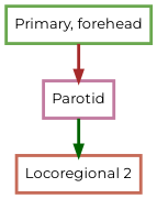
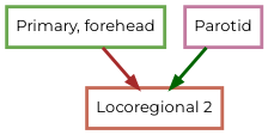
  digraph {
    fontname=Montserrat
    node [fillcolor=white fontname=Montserrat penwidth=3.0 shape=box]
    edge [fontname=Montserrat penwidth=3]
    "Primary, forehead" [color="#6aa84fff"]
    Parotid [color="#c27ba0ff"]
    "Locoregional 2" [color="#be5742e1"]
-   "Primary, forehead" -> Parotid [color=brown]
+   "Primary, forehead" -> "Locoregional 2" [color=brown]
    Parotid -> "Locoregional 2" [color=darkgreen]
  }
